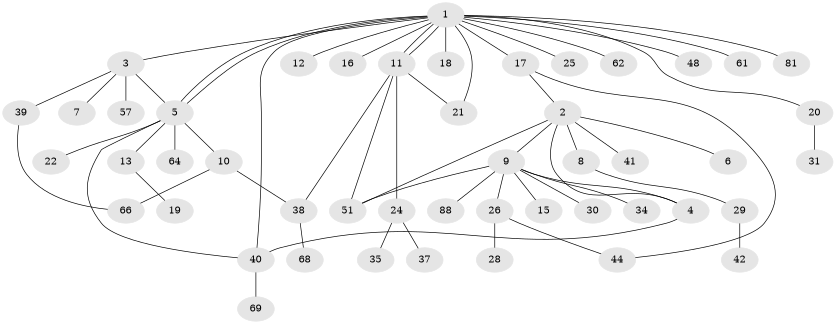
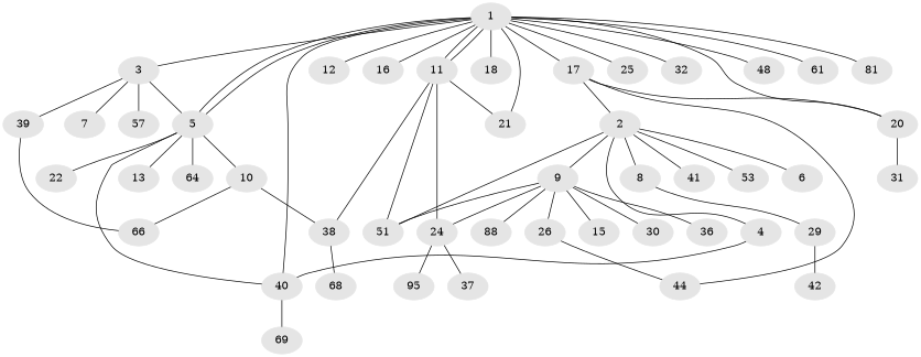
  graph {
    node [color=gray90 style=filled]
    1
    3
    5
    11 [super="+52+50+65+67+72+59+36"]
    12
    16
    17
    18
    20
    21
    25
-   32 [label=62]
+   32
    40
    48
    61
    n16 [label=81]
    2
    9
    4
    6
    8 [super="+27"]
    41
    51 [super="+63"]
+   53 [super="+64"]
    7
    39
    57
    10
    13
    n30 [label=64]
    22
    15
    24 [super="+60+47+45"]
    26 [super="+29+43"]
    30
-   34
+   34 [label=36]
    n37 [label=88]
    38
    44 [super="+46+49"]
    31
    69
    n42 [label=29 super="+54"]
    66
-   19
    42
-   35
+   35 [label=95]
    37
-   28
    68
    1 -- 3
    1 -- 5
    1 -- 5
    1 -- 11
    1 -- 11
    1 -- 12
    1 -- 16
    1 -- 17
    1 -- 18
    1 -- 20
    1 -- 21
    1 -- 25
    1 -- 32
    1 -- 40
    1 -- 48
    1 -- 61
    1 -- n16
    3 -- 5
    3 -- 7
    3 -- 39
    3 -- 57
    5 -- 40
    5 -- 10
    5 -- 13
    5 -- n30
    5 -- 22
    11 -- 21
    11 -- 51
    11 -- 24
    11 -- 38
+   17 -- 20
    17 -- 2
    17 -- 44
    20 -- 31
    40 -- 69
    2 -- 9
    2 -- 4
    2 -- 6
    2 -- 8
    2 -- 41
    2 -- 51
+   2 -- 53
    9 -- 51
    9 -- 15
-   9 -- 4
+   9 -- 24
    9 -- 26
    9 -- 30
    9 -- 34
    9 -- n37
    4 -- 40
    8 -- n42
    39 -- 66
    10 -- 38
    10 -- 66
-   13 -- 19
    24 -- 35
    24 -- 37
    26 -- 44
-   26 -- 28
    38 -- 68
    n42 -- 42
  }
